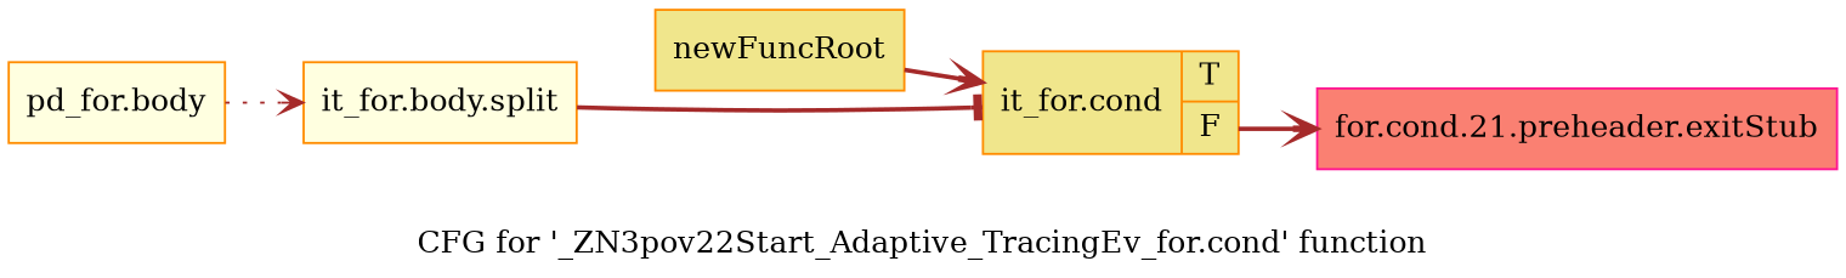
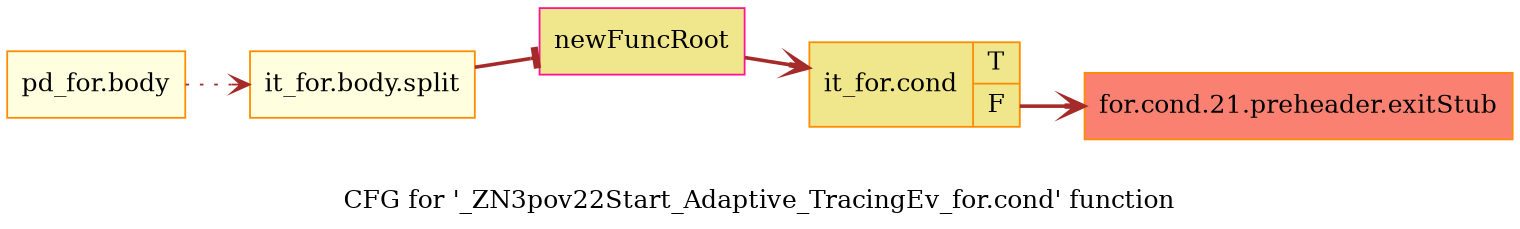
  digraph {
    label="CFG for '_ZN3pov22Start_Adaptive_TracingEv_for.cond' function"
    rankdir=LR
    node [color=darkorange fillcolor=khaki shape=record style=filled]
    edge [arrowhead=vee color=brown style=bold]
-   n1 [label="{newFuncRoot}"]
+   n1 [color=deeppink label="{newFuncRoot}"]
    n2 [label="{it_for.cond|{<s0>T|<s1>F}}"]
-   n3 [color=deeppink fillcolor=salmon label="{for.cond.21.preheader.exitStub}"]
+   n3 [fillcolor=salmon label="{for.cond.21.preheader.exitStub}"]
    n4 [fillcolor=lightyellow label="{pd_for.body}"]
    n5 [fillcolor=lightyellow label="{it_for.body.split}"]
    n1 -> n2
    n2 -> n3 [tailport=s1]
    n4 -> n5 [style=dotted]
-   n5 -> n2 [arrowhead=tee]
+   n5 -> n1 [arrowhead=tee]
  }
